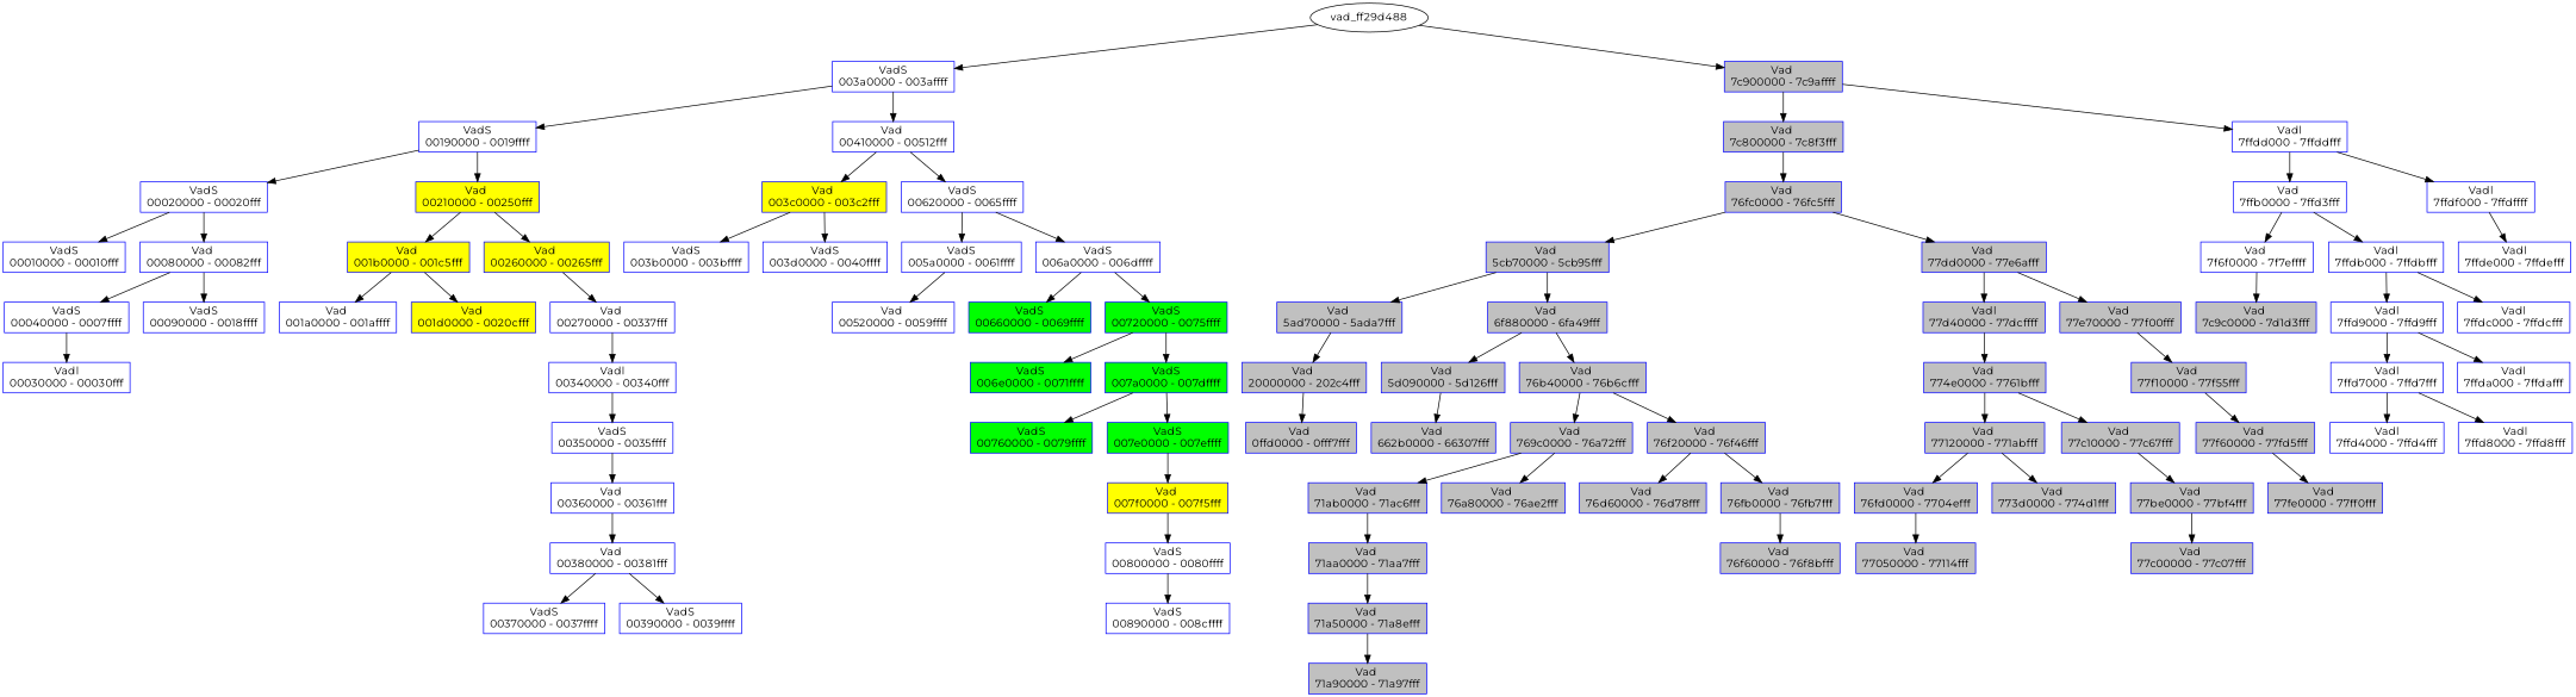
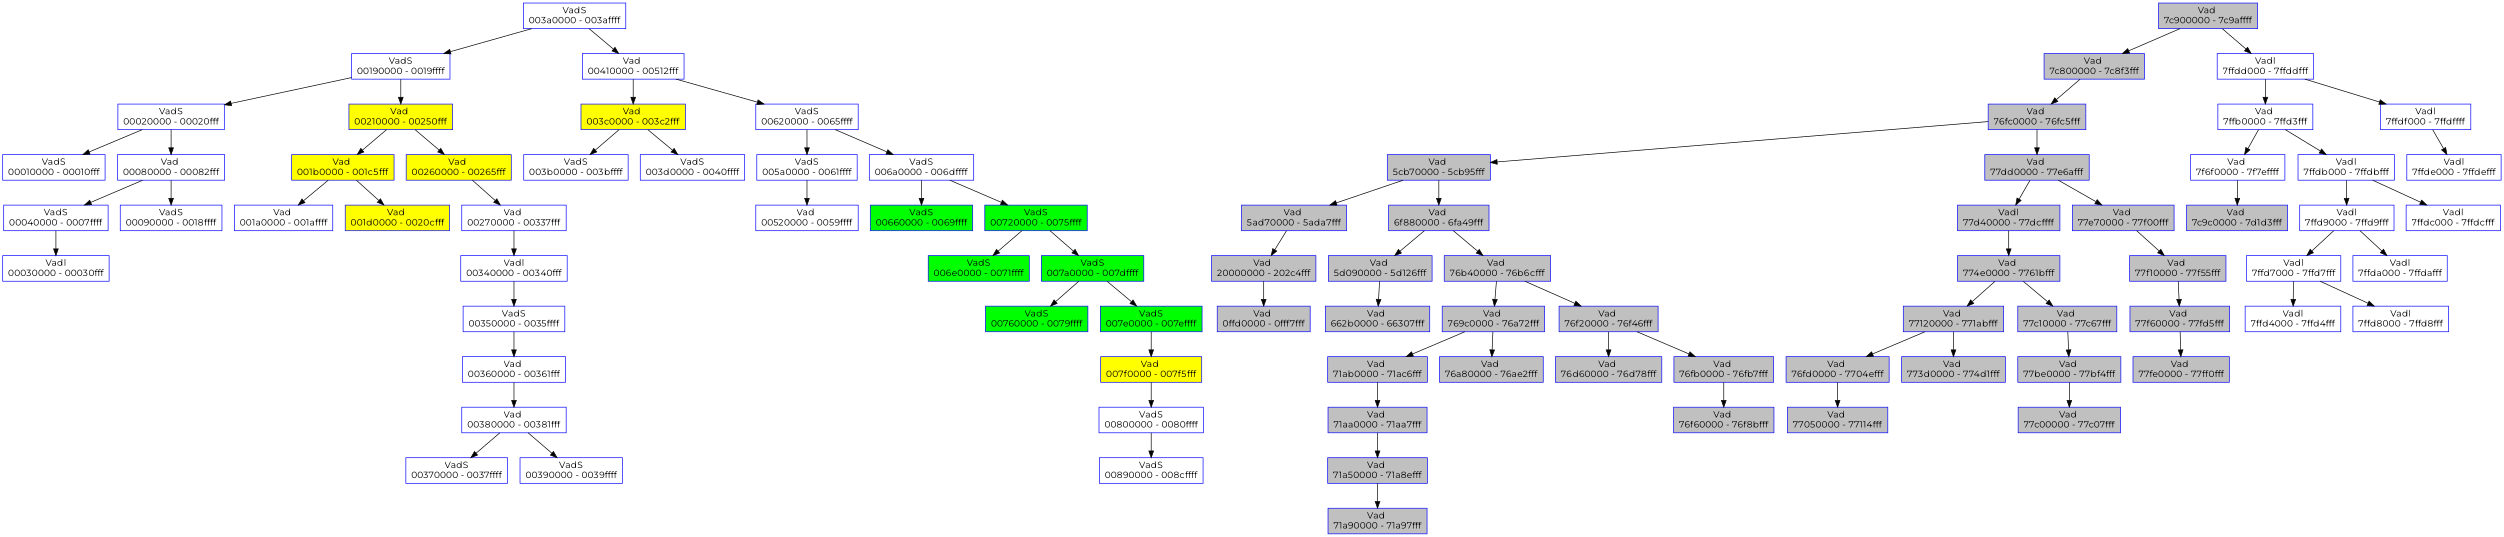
  digraph {
    rankdir=TB
    fontname=Montserrat
    node [color=blue fillcolor=white shape=record style=filled fontname=Montserrat]
    edge [fontname=Montserrat]
    n1 [label="{ VadS\n003a0000 - 003affff }"]
-   vad_ff29d488 [color="" fillcolor="" shape="" style=""]
    n3 [fillcolor=gray label="{ Vad \n7c900000 - 7c9affff }"]
    n4 [label="{ VadS\n00190000 - 0019ffff }"]
    n5 [label="{ Vad \n00410000 - 00512fff }"]
    n6 [label="{ VadS\n00020000 - 00020fff }"]
    n7 [fillcolor=yellow label="{ Vad \n00210000 - 00250fff }"]
    n8 [label="{ VadS\n00010000 - 00010fff }"]
    n9 [label="{ Vad \n00080000 - 00082fff }"]
    n10 [label="{ VadS\n00040000 - 0007ffff }"]
    n11 [label="{ VadS\n00090000 - 0018ffff }"]
    n12 [label="{ Vadl\n00030000 - 00030fff }"]
    n13 [fillcolor=yellow label="{ Vad \n001b0000 - 001c5fff }"]
    n14 [fillcolor=yellow label="{ Vad \n00260000 - 00265fff }"]
    n15 [label="{ Vad \n001a0000 - 001affff }"]
    n16 [fillcolor=yellow label="{ Vad \n001d0000 - 0020cfff }"]
    n17 [label="{ Vad \n00270000 - 00337fff }"]
    n18 [label="{ Vadl\n00340000 - 00340fff }"]
    n19 [label="{ VadS\n00350000 - 0035ffff }"]
    n20 [label="{ Vad \n00360000 - 00361fff }"]
    n21 [label="{ Vad \n00380000 - 00381fff }"]
    n22 [label="{ VadS\n00370000 - 0037ffff }"]
    n23 [label="{ VadS\n00390000 - 0039ffff }"]
    n24 [fillcolor=yellow label="{ Vad \n003c0000 - 003c2fff }"]
    n25 [label="{ VadS\n00620000 - 0065ffff }"]
    n26 [label="{ VadS\n003b0000 - 003bffff }"]
    n27 [label="{ VadS\n003d0000 - 0040ffff }"]
    n28 [label="{ VadS\n005a0000 - 0061ffff }"]
    n29 [label="{ VadS\n006a0000 - 006dffff }"]
    n30 [label="{ Vad \n00520000 - 0059ffff }"]
    n31 [fillcolor=green label="{ VadS\n00660000 - 0069ffff }"]
    n32 [fillcolor=green label="{ VadS\n00720000 - 0075ffff }"]
    n33 [fillcolor=green label="{ VadS\n006e0000 - 0071ffff }"]
    n34 [fillcolor=green label="{ VadS\n007a0000 - 007dffff }"]
    n35 [fillcolor=green label="{ VadS\n00760000 - 0079ffff }"]
    n36 [fillcolor=green label="{ VadS\n007e0000 - 007effff }"]
    n37 [fillcolor=yellow label="{ Vad \n007f0000 - 007f5fff }"]
    n38 [label="{ VadS\n00800000 - 0080ffff }"]
    n39 [label="{ VadS\n00890000 - 008cffff }"]
    n40 [fillcolor=gray label="{ Vad \n7c800000 - 7c8f3fff }"]
    n41 [label="{ Vadl\n7ffdd000 - 7ffddfff }"]
    n42 [fillcolor=gray label="{ Vad \n76fc0000 - 76fc5fff }"]
    n43 [fillcolor=gray label="{ Vad \n5cb70000 - 5cb95fff }"]
    n44 [fillcolor=gray label="{ Vad \n77dd0000 - 77e6afff }"]
    n45 [fillcolor=gray label="{ Vad \n5ad70000 - 5ada7fff }"]
    n46 [fillcolor=gray label="{ Vad \n6f880000 - 6fa49fff }"]
    n47 [fillcolor=gray label="{ Vad \n20000000 - 202c4fff }"]
    n48 [fillcolor=gray label="{ Vad \n0ffd0000 - 0fff7fff }"]
    n49 [fillcolor=gray label="{ Vad \n5d090000 - 5d126fff }"]
    n50 [fillcolor=gray label="{ Vad \n76b40000 - 76b6cfff }"]
    n51 [fillcolor=gray label="{ Vad \n662b0000 - 66307fff }"]
    n52 [fillcolor=gray label="{ Vad \n769c0000 - 76a72fff }"]
    n53 [fillcolor=gray label="{ Vad \n76f20000 - 76f46fff }"]
    n54 [fillcolor=gray label="{ Vad \n71ab0000 - 71ac6fff }"]
    n55 [fillcolor=gray label="{ Vad \n76a80000 - 76ae2fff }"]
    n56 [fillcolor=gray label="{ Vad \n71aa0000 - 71aa7fff }"]
    n57 [fillcolor=gray label="{ Vad \n71a50000 - 71a8efff }"]
    n58 [fillcolor=gray label="{ Vad \n71a90000 - 71a97fff }"]
    n59 [fillcolor=gray label="{ Vad \n76d60000 - 76d78fff }"]
    n60 [fillcolor=gray label="{ Vad \n76fb0000 - 76fb7fff }"]
    n61 [fillcolor=gray label="{ Vad \n76f60000 - 76f8bfff }"]
    n62 [fillcolor=gray label="{ Vadl\n77d40000 - 77dcffff }"]
    n63 [fillcolor=gray label="{ Vad \n77e70000 - 77f00fff }"]
    n64 [fillcolor=gray label="{ Vad \n774e0000 - 7761bfff }"]
    n65 [fillcolor=gray label="{ Vad \n77120000 - 771abfff }"]
    n66 [fillcolor=gray label="{ Vad \n77c10000 - 77c67fff }"]
    n67 [fillcolor=gray label="{ Vad \n76fd0000 - 7704efff }"]
    n68 [fillcolor=gray label="{ Vad \n773d0000 - 774d1fff }"]
    n69 [fillcolor=gray label="{ Vad \n77050000 - 77114fff }"]
    n70 [fillcolor=gray label="{ Vad \n77be0000 - 77bf4fff }"]
    n71 [fillcolor=gray label="{ Vad \n77c00000 - 77c07fff }"]
    n72 [fillcolor=gray label="{ Vad \n77f10000 - 77f55fff }"]
    n73 [fillcolor=gray label="{ Vad \n77f60000 - 77fd5fff }"]
    n74 [fillcolor=gray label="{ Vad \n77fe0000 - 77ff0fff }"]
    n75 [label="{ Vad \n7ffb0000 - 7ffd3fff }"]
    n76 [label="{ Vadl\n7ffdf000 - 7ffdffff }"]
    n77 [label="{ Vad \n7f6f0000 - 7f7effff }"]
    n78 [label="{ Vadl\n7ffdb000 - 7ffdbfff }"]
    n79 [fillcolor=gray label="{ Vad \n7c9c0000 - 7d1d3fff }"]
    n80 [label="{ Vadl\n7ffd9000 - 7ffd9fff }"]
    n81 [label="{ Vadl\n7ffdc000 - 7ffdcfff }"]
    n82 [label="{ Vadl\n7ffd7000 - 7ffd7fff }"]
    n83 [label="{ Vadl\n7ffda000 - 7ffdafff }"]
    n84 [label="{ Vadl\n7ffd4000 - 7ffd4fff }"]
    n85 [label="{ Vadl\n7ffd8000 - 7ffd8fff }"]
    n86 [label="{ Vadl\n7ffde000 - 7ffdefff }"]
    n1 -> n4
    n1 -> n5
-   vad_ff29d488 -> n1
-   vad_ff29d488 -> n3
    n3 -> n40
    n3 -> n41
    n4 -> n6
    n4 -> n7
    n5 -> n24
    n5 -> n25
    n6 -> n8
    n6 -> n9
    n7 -> n13
    n7 -> n14
    n9 -> n10
    n9 -> n11
    n10 -> n12
    n13 -> n15
    n13 -> n16
    n14 -> n17
    n17 -> n18
    n18 -> n19
    n19 -> n20
    n20 -> n21
    n21 -> n22
    n21 -> n23
    n24 -> n26
    n24 -> n27
    n25 -> n28
    n25 -> n29
    n28 -> n30
    n29 -> n31
    n29 -> n32
    n32 -> n33
    n32 -> n34
    n34 -> n35
    n34 -> n36
    n36 -> n37
    n37 -> n38
    n38 -> n39
    n40 -> n42
    n41 -> n75
    n41 -> n76
    n42 -> n43
    n42 -> n44
    n43 -> n45
    n43 -> n46
    n44 -> n62
    n44 -> n63
    n45 -> n47
    n46 -> n49
    n46 -> n50
    n47 -> n48
    n49 -> n51
    n50 -> n52
    n50 -> n53
    n52 -> n54
    n52 -> n55
    n53 -> n59
    n53 -> n60
    n54 -> n56
    n56 -> n57
    n57 -> n58
    n60 -> n61
    n62 -> n64
    n63 -> n72
    n64 -> n65
    n64 -> n66
    n65 -> n67
    n65 -> n68
    n66 -> n70
    n67 -> n69
    n70 -> n71
    n72 -> n73
    n73 -> n74
    n75 -> n77
    n75 -> n78
    n76 -> n86
    n77 -> n79
    n78 -> n80
    n78 -> n81
    n80 -> n82
    n80 -> n83
    n82 -> n84
    n82 -> n85
  }
